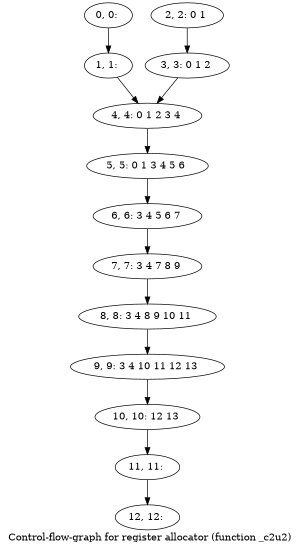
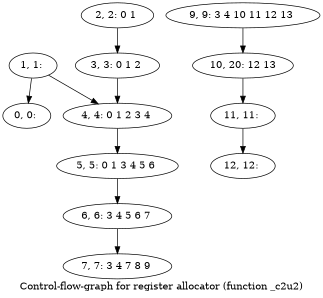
  digraph {
    label="Control-flow-graph for register allocator (function _c2u2)"
    n1 [label="0, 0: "]
    n2 [label="1, 1: "]
    n3 [label="4, 4: 0 1 2 3 4 "]
    n4 [label="2, 2: 0 1 "]
    n5 [label="3, 3: 0 1 2 "]
    n6 [label="5, 5: 0 1 3 4 5 6 "]
    n7 [label="6, 6: 3 4 5 6 7 "]
    n8 [label="7, 7: 3 4 7 8 9 "]
-   n9 [label="8, 8: 3 4 8 9 10 11 "]
    n10 [label="9, 9: 3 4 10 11 12 13 "]
-   n11 [label="10, 10: 12 13 "]
+   n11 [label="10, 20: 12 13"]
    n12 [label="11, 11: "]
    n13 [label="12, 12: "]
-   n1 -> n2
+   n2 -> n1
    n2 -> n3
    n3 -> n6
    n4 -> n5
    n5 -> n3
    n6 -> n7
    n7 -> n8
-   n8 -> n9
-   n9 -> n10
    n10 -> n11
    n11 -> n12
    n12 -> n13
  }
